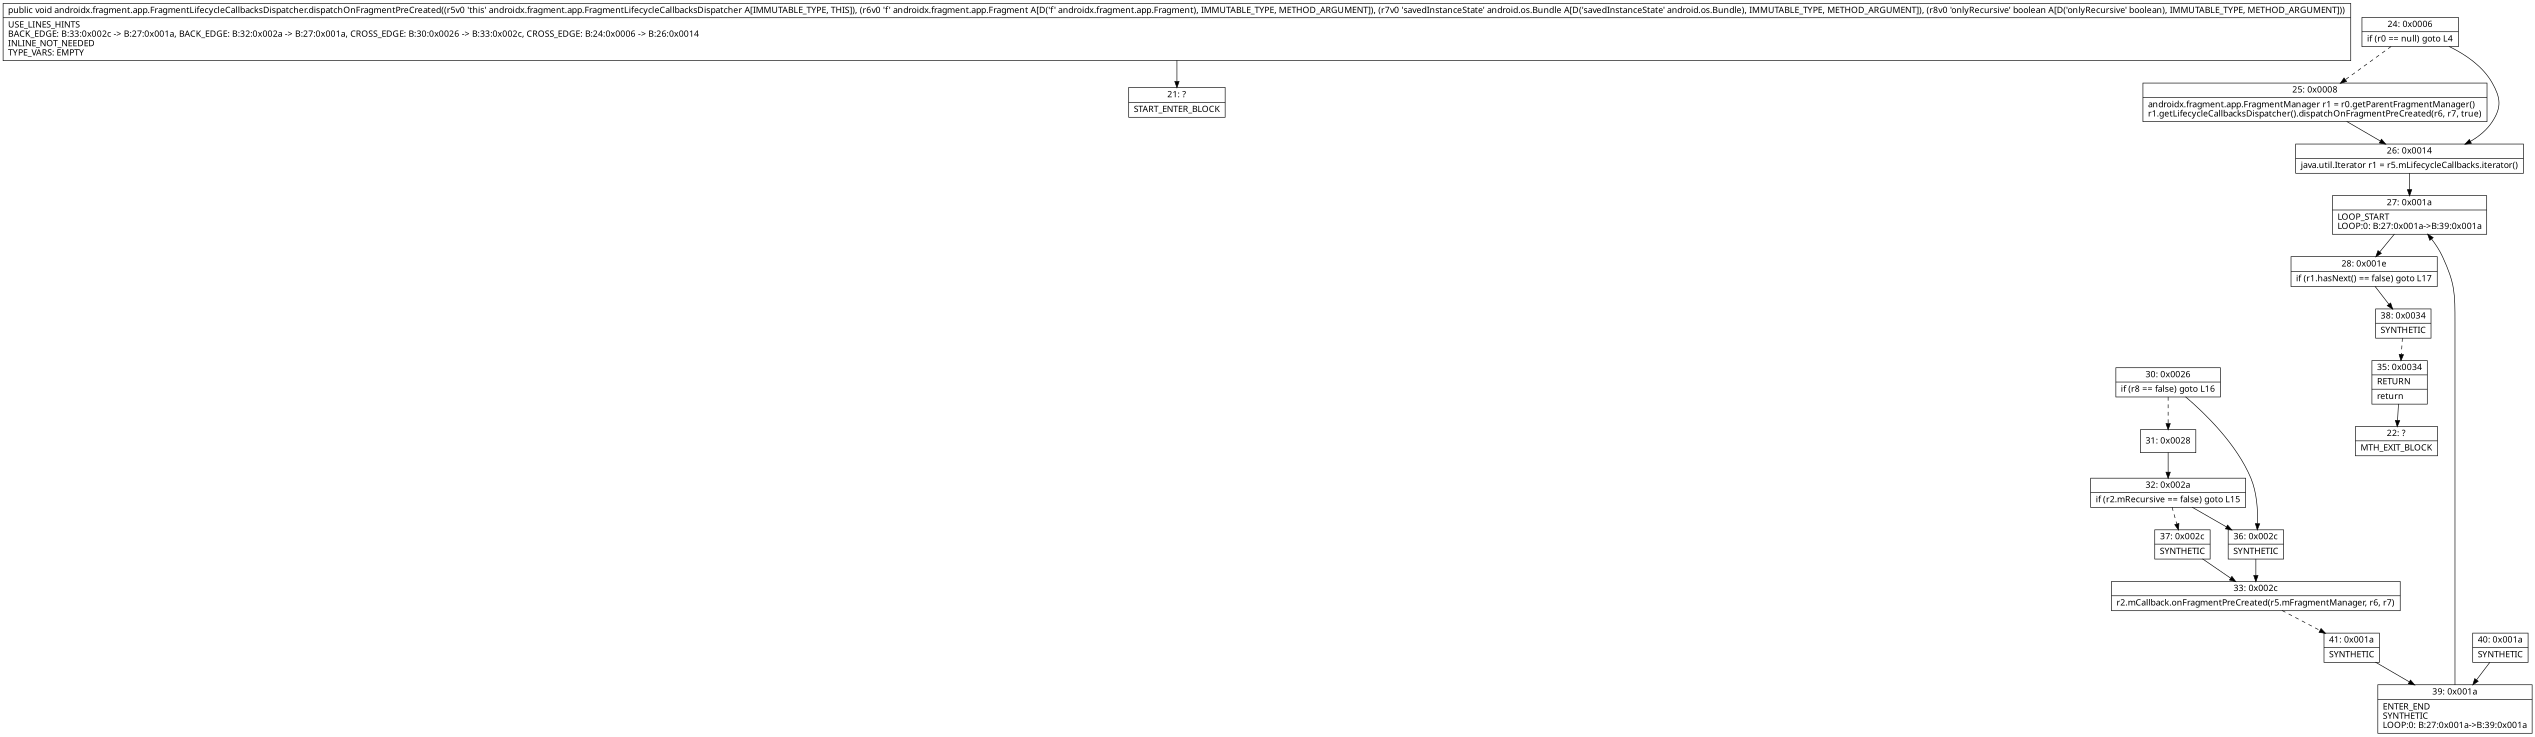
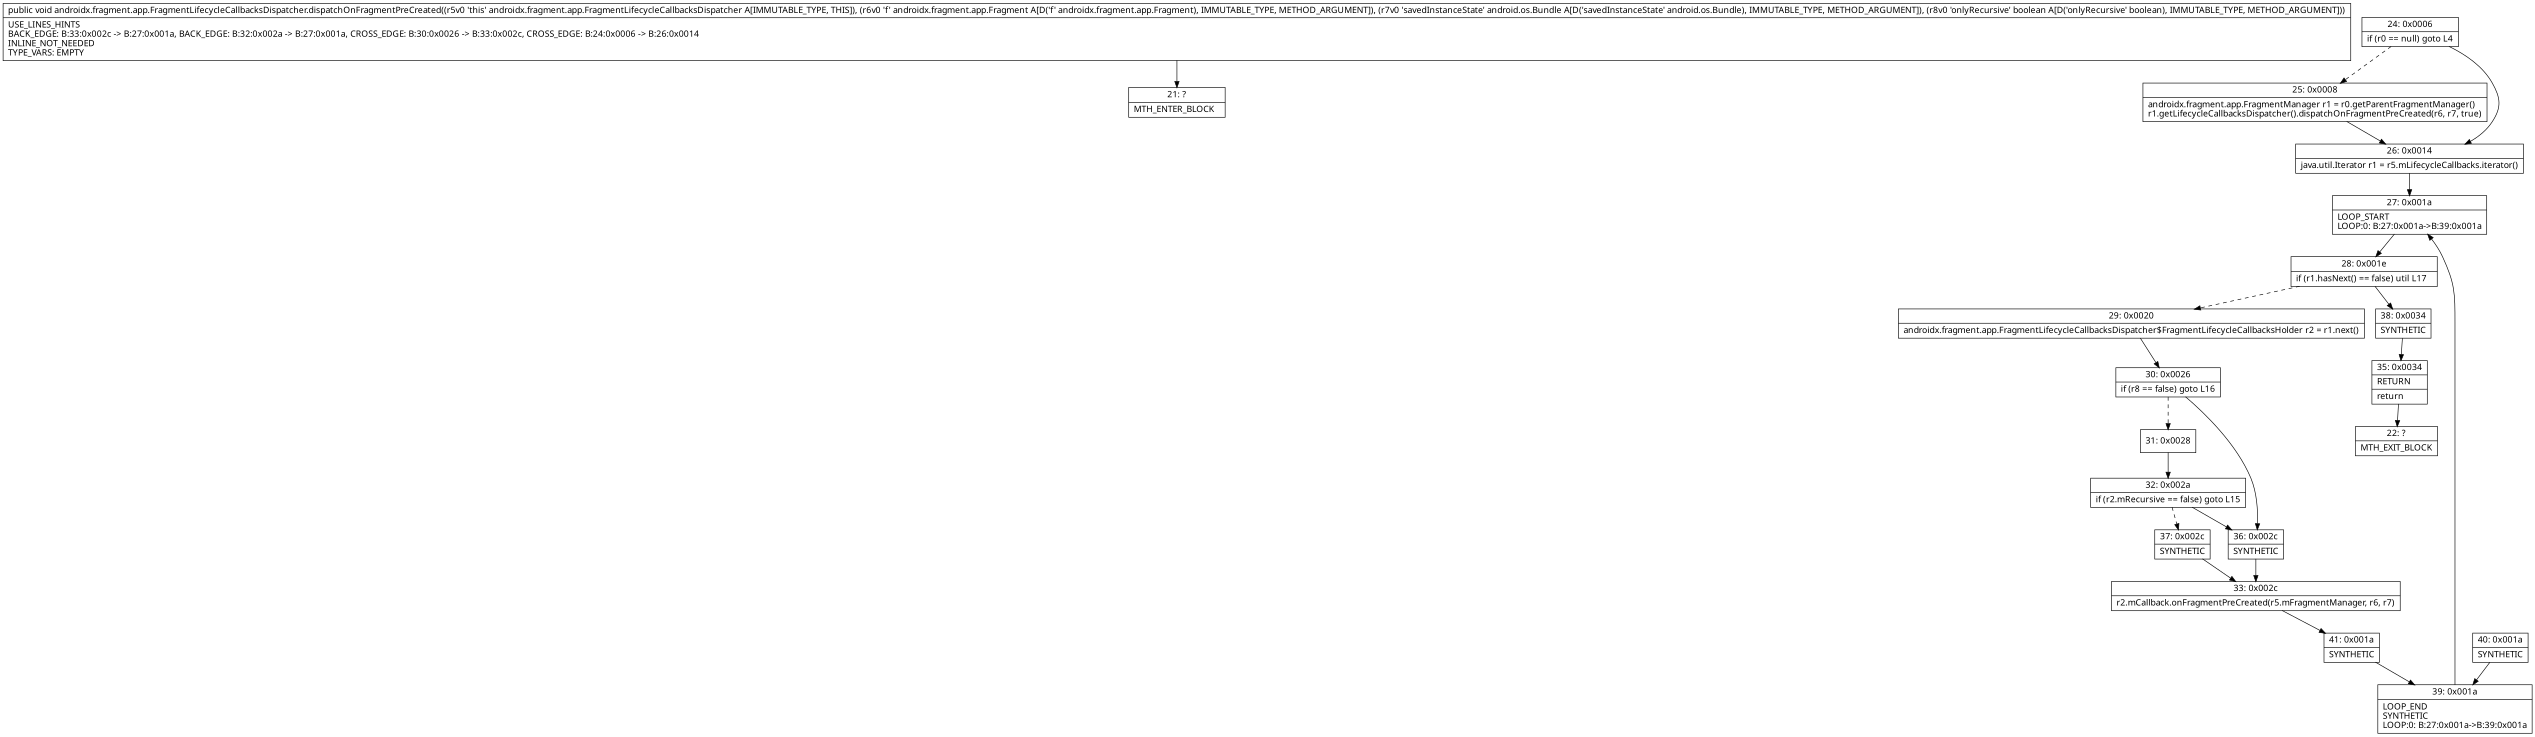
  digraph {
    fontname="Noto Sans"
    node [fontname="Noto Sans" shape=record]
    edge [fontname="Noto Sans"]
-   n1 [label="{21\:\ ?|START_ENTER_BLOCK\l}"]
+   n1 [label="{21\:\ ?|MTH_ENTER_BLOCK\l}"]
    n2 [label="{24\:\ 0x0006|if (r0 == null) goto L4\l}"]
    n3 [label="{25\:\ 0x0008|androidx.fragment.app.FragmentManager r1 = r0.getParentFragmentManager()\lr1.getLifecycleCallbacksDispatcher().dispatchOnFragmentPreCreated(r6, r7, true)\l}"]
    n4 [label="{26\:\ 0x0014|java.util.Iterator r1 = r5.mLifecycleCallbacks.iterator()\l}"]
    n5 [label="{27\:\ 0x001a|LOOP_START\lLOOP:0: B:27:0x001a\-\>B:39:0x001a\l}"]
-   n6 [label="{28\:\ 0x001e|if (r1.hasNext() == false) goto L17\l}"]
+   n6 [label="{28\:\ 0x001e|if (r1.hasNext() == false) util L17\l}"]
+   n7 [label="{29\:\ 0x0020|androidx.fragment.app.FragmentLifecycleCallbacksDispatcher$FragmentLifecycleCallbacksHolder r2 = r1.next()\l}"]
    n8 [label="{38\:\ 0x0034|SYNTHETIC\l}"]
    n9 [label="{30\:\ 0x0026|if (r8 == false) goto L16\l}"]
    n10 [label="{35\:\ 0x0034|RETURN\l|return\l}"]
    n11 [label="{31\:\ 0x0028}"]
    n12 [label="{36\:\ 0x002c|SYNTHETIC\l}"]
    n13 [label="{32\:\ 0x002a|if (r2.mRecursive == false) goto L15\l}"]
    n14 [label="{33\:\ 0x002c|r2.mCallback.onFragmentPreCreated(r5.mFragmentManager, r6, r7)\l}"]
    n15 [label="{37\:\ 0x002c|SYNTHETIC\l}"]
    n16 [label="{40\:\ 0x001a|SYNTHETIC\l}"]
-   n17 [label="{39\:\ 0x001a|ENTER_END\lSYNTHETIC\lLOOP:0: B:27:0x001a\-\>B:39:0x001a\l}"]
+   n17 [label="{39\:\ 0x001a|LOOP_END\lSYNTHETIC\lLOOP:0: B:27:0x001a\-\>B:39:0x001a\l}"]
    n18 [label="{41\:\ 0x001a|SYNTHETIC\l}"]
    n19 [label="{22\:\ ?|MTH_EXIT_BLOCK\l}"]
    n20 [label="{public void androidx.fragment.app.FragmentLifecycleCallbacksDispatcher.dispatchOnFragmentPreCreated((r5v0 'this' androidx.fragment.app.FragmentLifecycleCallbacksDispatcher A[IMMUTABLE_TYPE, THIS]), (r6v0 'f' androidx.fragment.app.Fragment A[D('f' androidx.fragment.app.Fragment), IMMUTABLE_TYPE, METHOD_ARGUMENT]), (r7v0 'savedInstanceState' android.os.Bundle A[D('savedInstanceState' android.os.Bundle), IMMUTABLE_TYPE, METHOD_ARGUMENT]), (r8v0 'onlyRecursive' boolean A[D('onlyRecursive' boolean), IMMUTABLE_TYPE, METHOD_ARGUMENT]))  | USE_LINES_HINTS\lBACK_EDGE: B:33:0x002c \-\> B:27:0x001a, BACK_EDGE: B:32:0x002a \-\> B:27:0x001a, CROSS_EDGE: B:30:0x0026 \-\> B:33:0x002c, CROSS_EDGE: B:24:0x0006 \-\> B:26:0x0014\lINLINE_NOT_NEEDED\lTYPE_VARS: EMPTY\l}"]
    n2 -> n3 [style=dashed]
    n2 -> n4
    n3 -> n4
    n4 -> n5
    n5 -> n6
+   n6 -> n7 [style=dashed]
    n6 -> n8
-   n8 -> n10 [style=dashed]
+   n7 -> n9
+   n8 -> n10
    n9 -> n11 [style=dashed]
    n9 -> n12
    n10 -> n19
    n11 -> n13
    n12 -> n14
    n13 -> n12
    n13 -> n15 [style=dashed]
-   n14 -> n18 [style=dashed]
+   n14 -> n18
    n15 -> n14
    n16 -> n17
    n17 -> n5
    n18 -> n17
    n20 -> n1
  }
